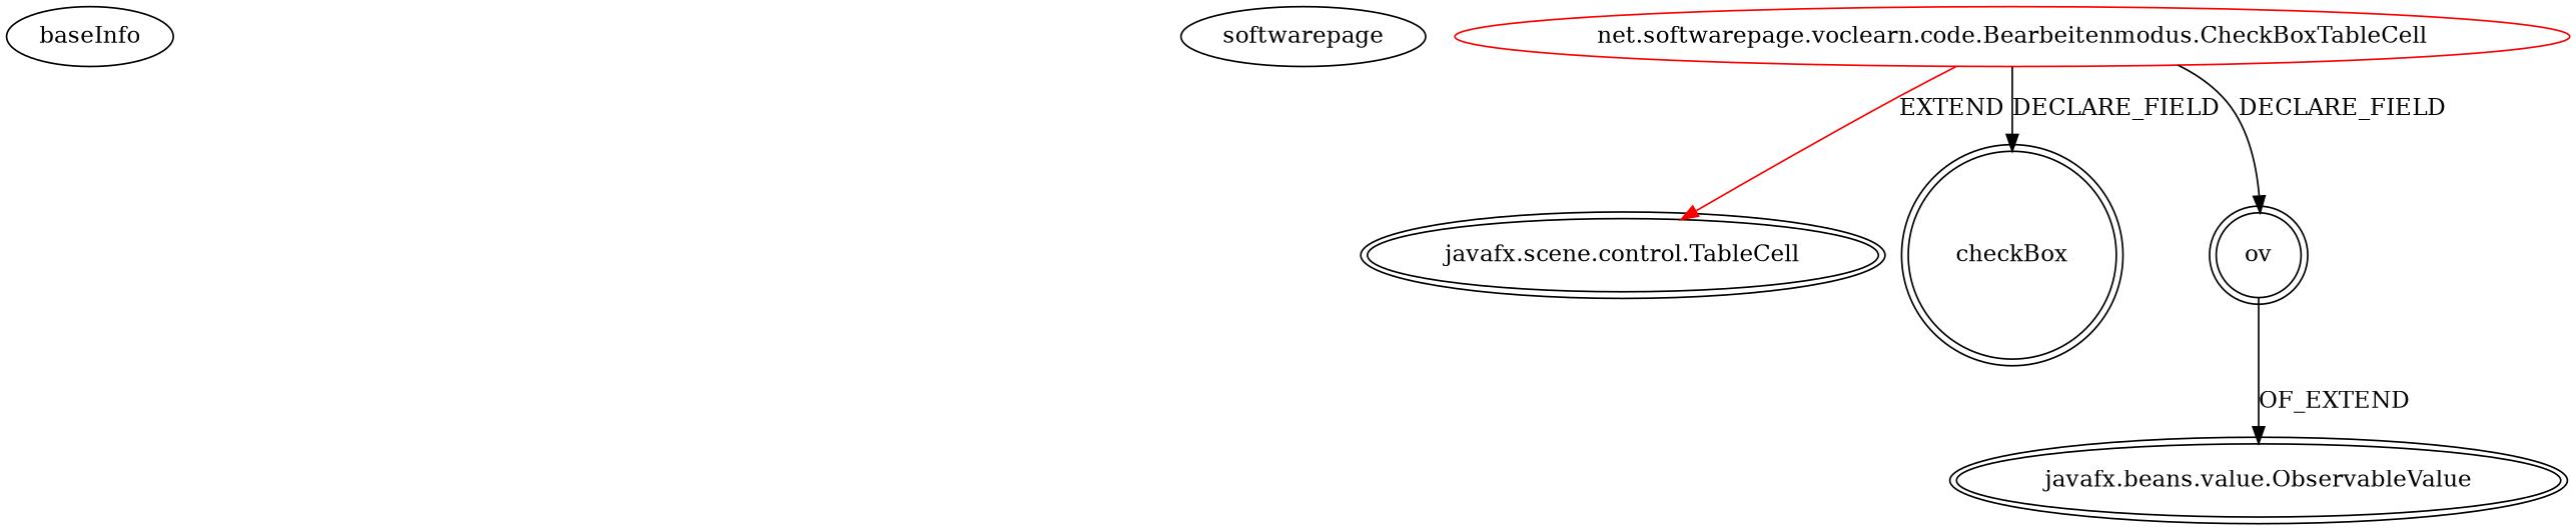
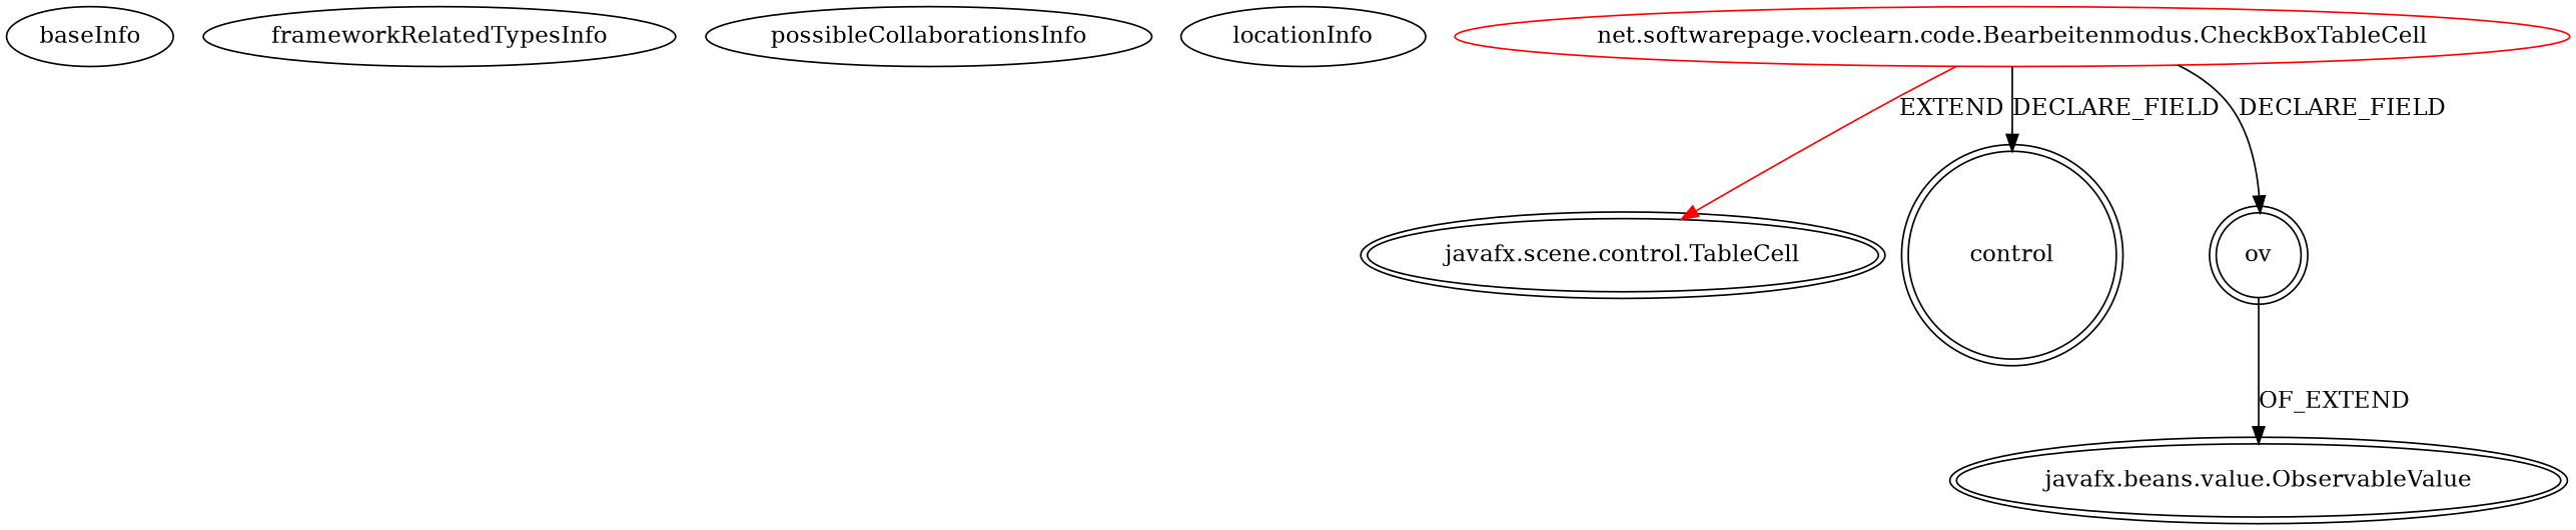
  digraph {
    baseInfo [category=extension_graph graphId=3586 isAnonymous=false possibleRelation=false]
-   locationInfo [contextSignature=CheckBoxTableCell filePath="/mathiasj33-VocLearn/VocLearn-master/src/net/softwarepage/voclearn/code/Bearbeitenmodus.java" graphId=3586 projectName="mathiasj33-VocLearn" label=softwarepage]
+   frameworkRelatedTypesInfo [0="javafx.scene.control.TableCell"]
+   possibleCollaborationsInfo
+   locationInfo [contextSignature=CheckBoxTableCell filePath="/mathiasj33-VocLearn/VocLearn-master/src/net/softwarepage/voclearn/code/Bearbeitenmodus.java" graphId=3586 projectName="mathiasj33-VocLearn"]
    n5 [color=red isFrameworkType=false label="net.softwarepage.voclearn.code.Bearbeitenmodus.CheckBoxTableCell" vertexType=ROOT_CLIENT_CLASS_DECLARATION]
    n6 [isFrameworkType=true label="javafx.scene.control.TableCell" peripheries=2 vertexType=FRAMEWORK_CLASS_TYPE]
-   n7 [isFrameworkType=true label=checkBox peripheries=2 shape=circle vertexType=FIELD_DECLARATION]
+   n7 [isFrameworkType=true label=control peripheries=2 shape=circle vertexType=FIELD_DECLARATION]
    n8 [isFrameworkType=true label=ov peripheries=2 shape=circle vertexType=FIELD_DECLARATION]
    n9 [isFrameworkType=true label="javafx.beans.value.ObservableValue" peripheries=2 vertexType=FRAMEWORK_INTERFACE_TYPE]
    n5 -> n6 [color=red label=EXTEND]
    n5 -> n7 [label=DECLARE_FIELD]
    n5 -> n8 [label=DECLARE_FIELD]
    n8 -> n9 [label=OF_EXTEND]
  }
